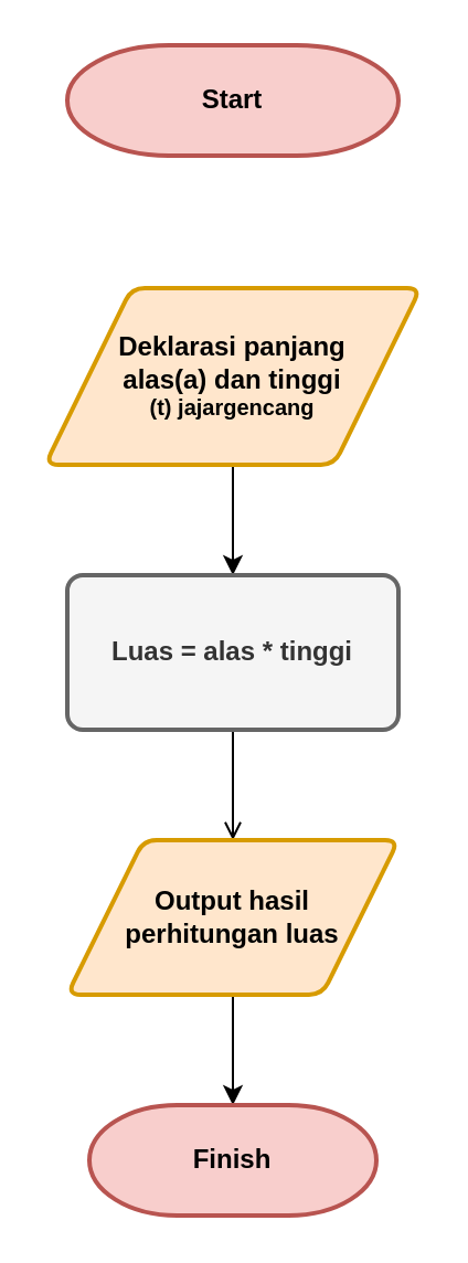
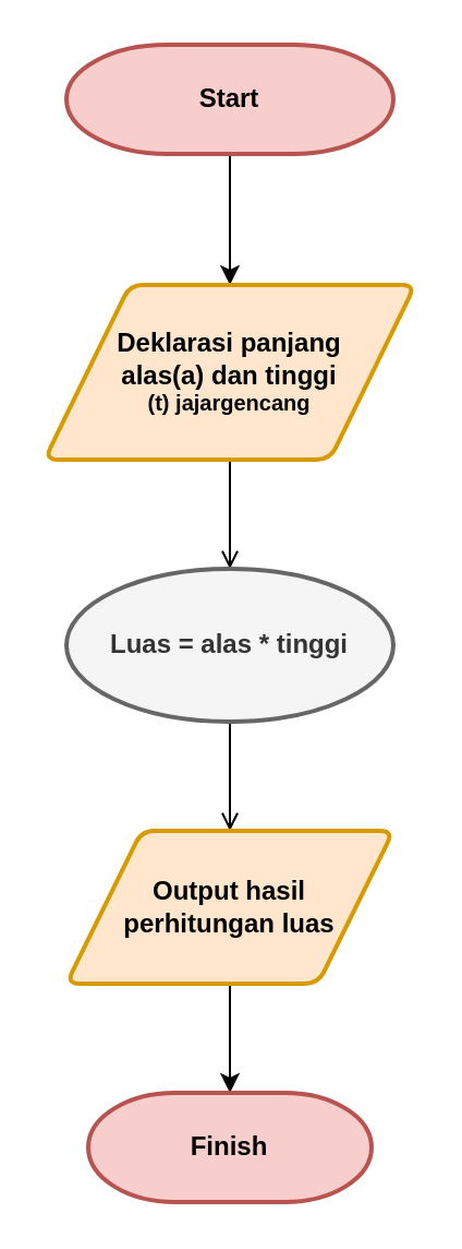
  <mxCell id="0" />
  <mxCell id="1" parent="0" />
+ <mxCell id="2" value="" style="edgeStyle=orthogonalEdgeStyle;rounded=0;orthogonalLoop=1;jettySize=auto;html=1;" edge="1" parent="1" source="3" target="5"><mxGeometry relative="1" as="geometry" /></mxCell>
  <mxCell id="3" value="&lt;b&gt;Start&lt;/b&gt;" style="strokeWidth=2;html=1;shape=mxgraph.flowchart.terminator;whiteSpace=wrap;fillColor=#f8cecc;strokeColor=#b85450;" vertex="1" parent="1"><mxGeometry x="30" y="20" width="150" height="50" as="geometry" /></mxCell>
- <mxCell id="4" value="" style="edgeStyle=orthogonalEdgeStyle;rounded=0;orthogonalLoop=1;jettySize=auto;html=1;" edge="1" parent="1" source="5" target="7"><mxGeometry relative="1" as="geometry" /></mxCell>
+ <mxCell id="4" value="" style="edgeStyle=orthogonalEdgeStyle;rounded=0;orthogonalLoop=1;jettySize=auto;html=1;endArrow=open;" edge="1" parent="1" source="5" target="7"><mxGeometry relative="1" as="geometry" /></mxCell>
  <mxCell id="5" value="&lt;div style=&quot;&quot;&gt;&lt;b style=&quot;background-color: initial;&quot;&gt;Deklarasi panjang&lt;/b&gt;&lt;/div&gt;&lt;div style=&quot;&quot;&gt;&lt;b&gt;alas(a) dan tinggi&lt;/b&gt;&lt;/div&gt;&lt;div style=&quot;font-size: 10px;&quot;&gt;&lt;b&gt;(t) jajargencang&lt;/b&gt;&lt;/div&gt;" style="shape=parallelogram;html=1;strokeWidth=2;perimeter=parallelogramPerimeter;whiteSpace=wrap;rounded=1;arcSize=12;size=0.23;align=center;fillColor=#ffe6cc;strokeColor=#d79b00;" vertex="1" parent="1"><mxGeometry x="20" y="130" width="170" height="80" as="geometry" /></mxCell>
  <mxCell id="6" value="" style="edgeStyle=orthogonalEdgeStyle;rounded=0;orthogonalLoop=1;jettySize=auto;html=1;endArrow=open;" edge="1" parent="1" source="7" target="9"><mxGeometry relative="1" as="geometry" /></mxCell>
- <mxCell id="7" value="&lt;b&gt;Luas = alas * tinggi&lt;/b&gt;" style="rounded=1;whiteSpace=wrap;html=1;absoluteArcSize=1;arcSize=14;strokeWidth=2;fillColor=#f5f5f5;fontColor=#333333;strokeColor=#666666;" vertex="1" parent="1"><mxGeometry x="30" y="260" width="150" height="70" as="geometry" /></mxCell>
+ <mxCell id="7" value="&lt;b&gt;Luas = alas * tinggi&lt;/b&gt;" style="ellipse;whiteSpace=wrap;html=1;absoluteArcSize=1;arcSize=14;strokeWidth=2;fillColor=#f5f5f5;fontColor=#333333;strokeColor=#666666;" vertex="1" parent="1"><mxGeometry x="30" y="260" width="150" height="70" as="geometry" /></mxCell>
  <mxCell id="8" value="" style="edgeStyle=orthogonalEdgeStyle;rounded=0;orthogonalLoop=1;jettySize=auto;html=1;" edge="1" parent="1" source="9" target="10"><mxGeometry relative="1" as="geometry" /></mxCell>
  <mxCell id="9" value="&lt;b&gt;Output hasil&lt;/b&gt;&lt;div&gt;&lt;b&gt;perhitungan luas&lt;/b&gt;&lt;/div&gt;" style="shape=parallelogram;html=1;strokeWidth=2;perimeter=parallelogramPerimeter;whiteSpace=wrap;rounded=1;arcSize=12;size=0.23;fillColor=#ffe6cc;strokeColor=#d79b00;" vertex="1" parent="1"><mxGeometry x="30" y="380" width="150" height="70" as="geometry" /></mxCell>
  <mxCell id="10" value="&lt;b&gt;Finish&lt;/b&gt;" style="strokeWidth=2;html=1;shape=mxgraph.flowchart.terminator;whiteSpace=wrap;fillColor=#f8cecc;strokeColor=#b85450;" vertex="1" parent="1"><mxGeometry x="40" y="500" width="130" height="50" as="geometry" /></mxCell>
